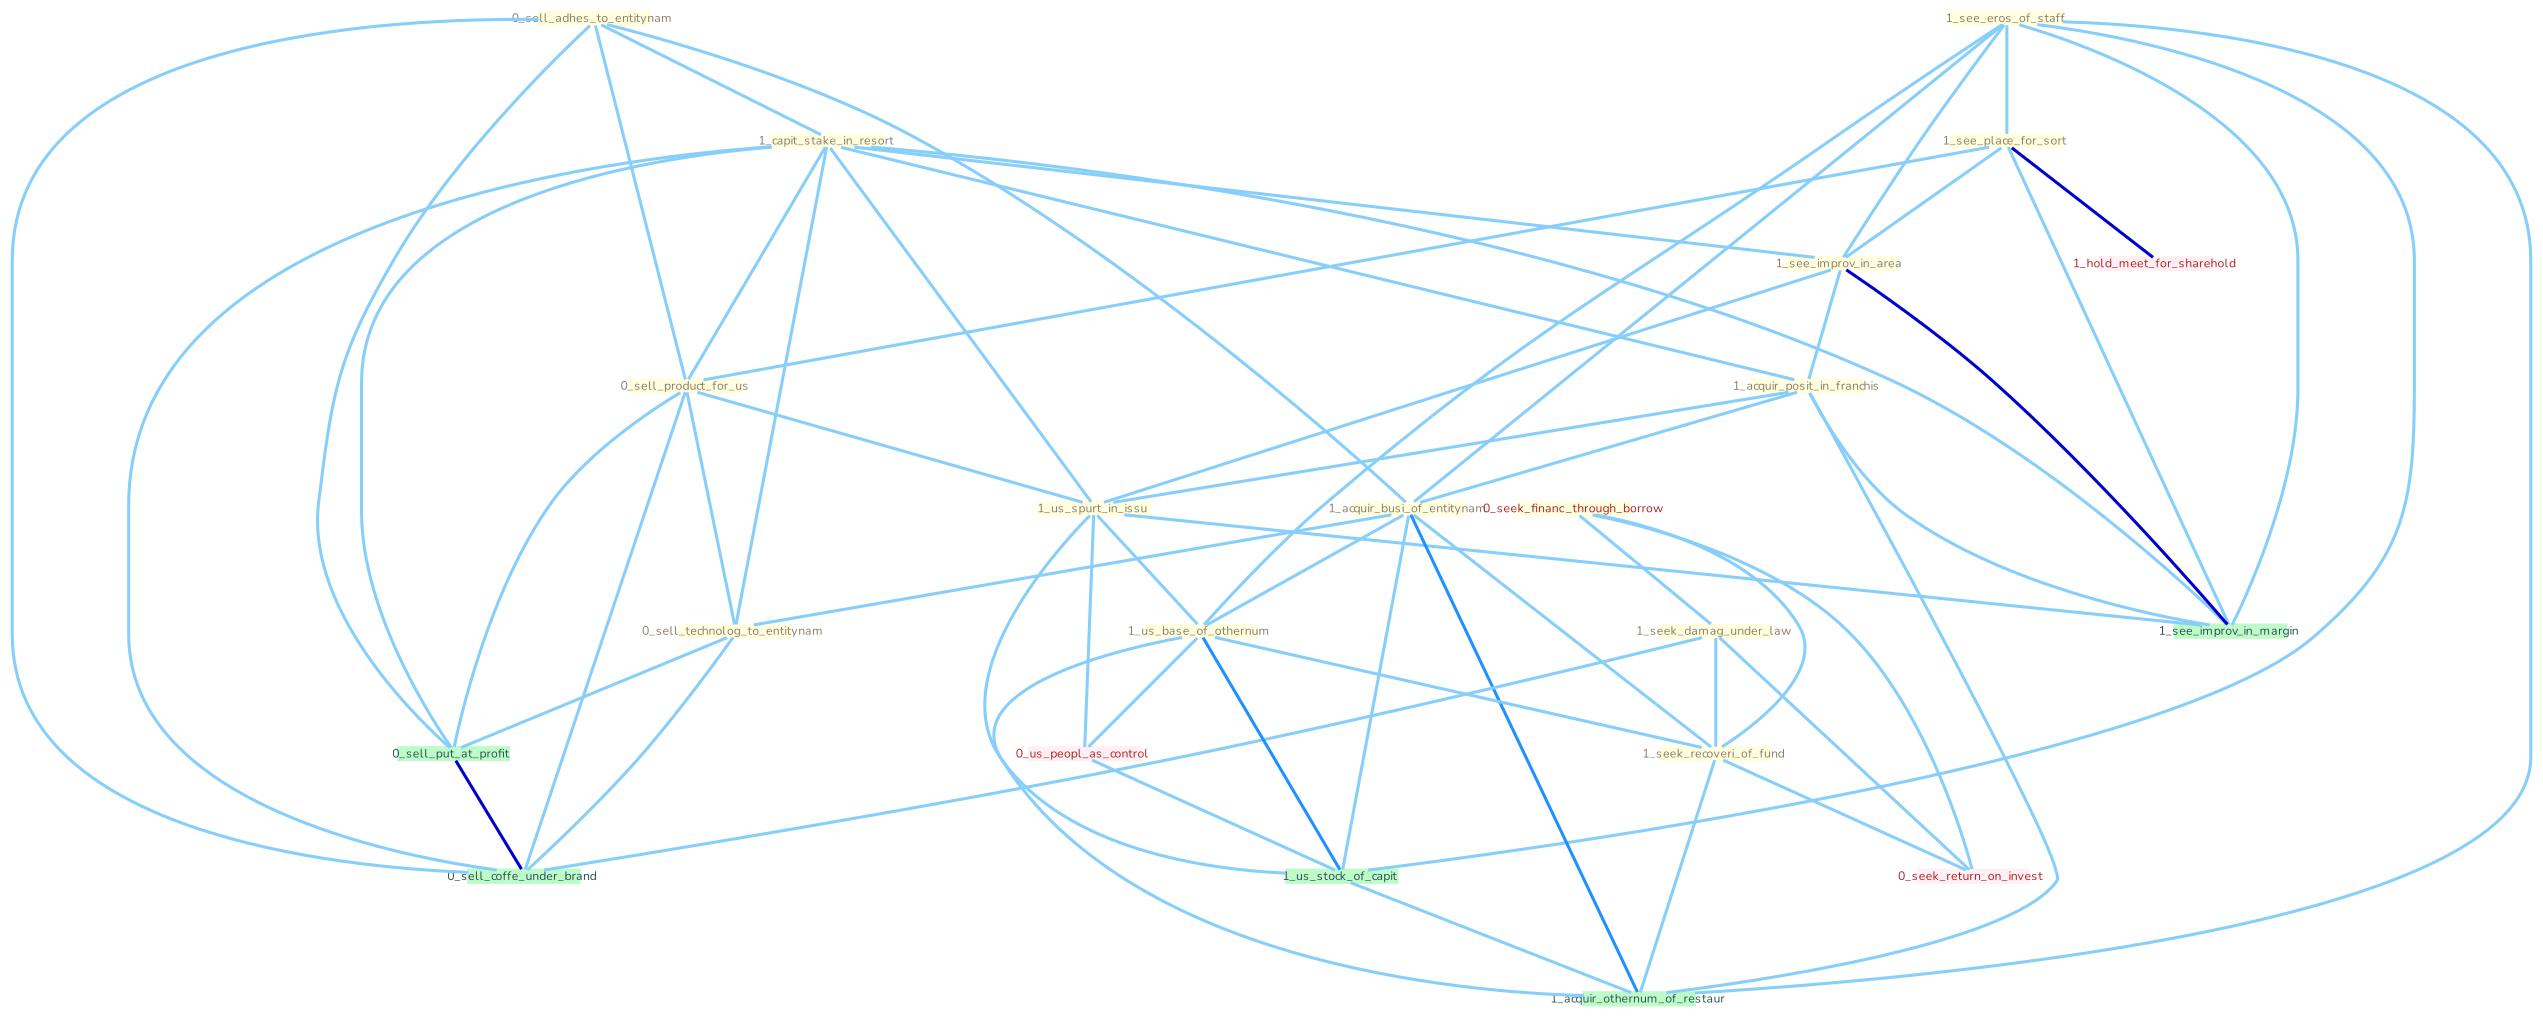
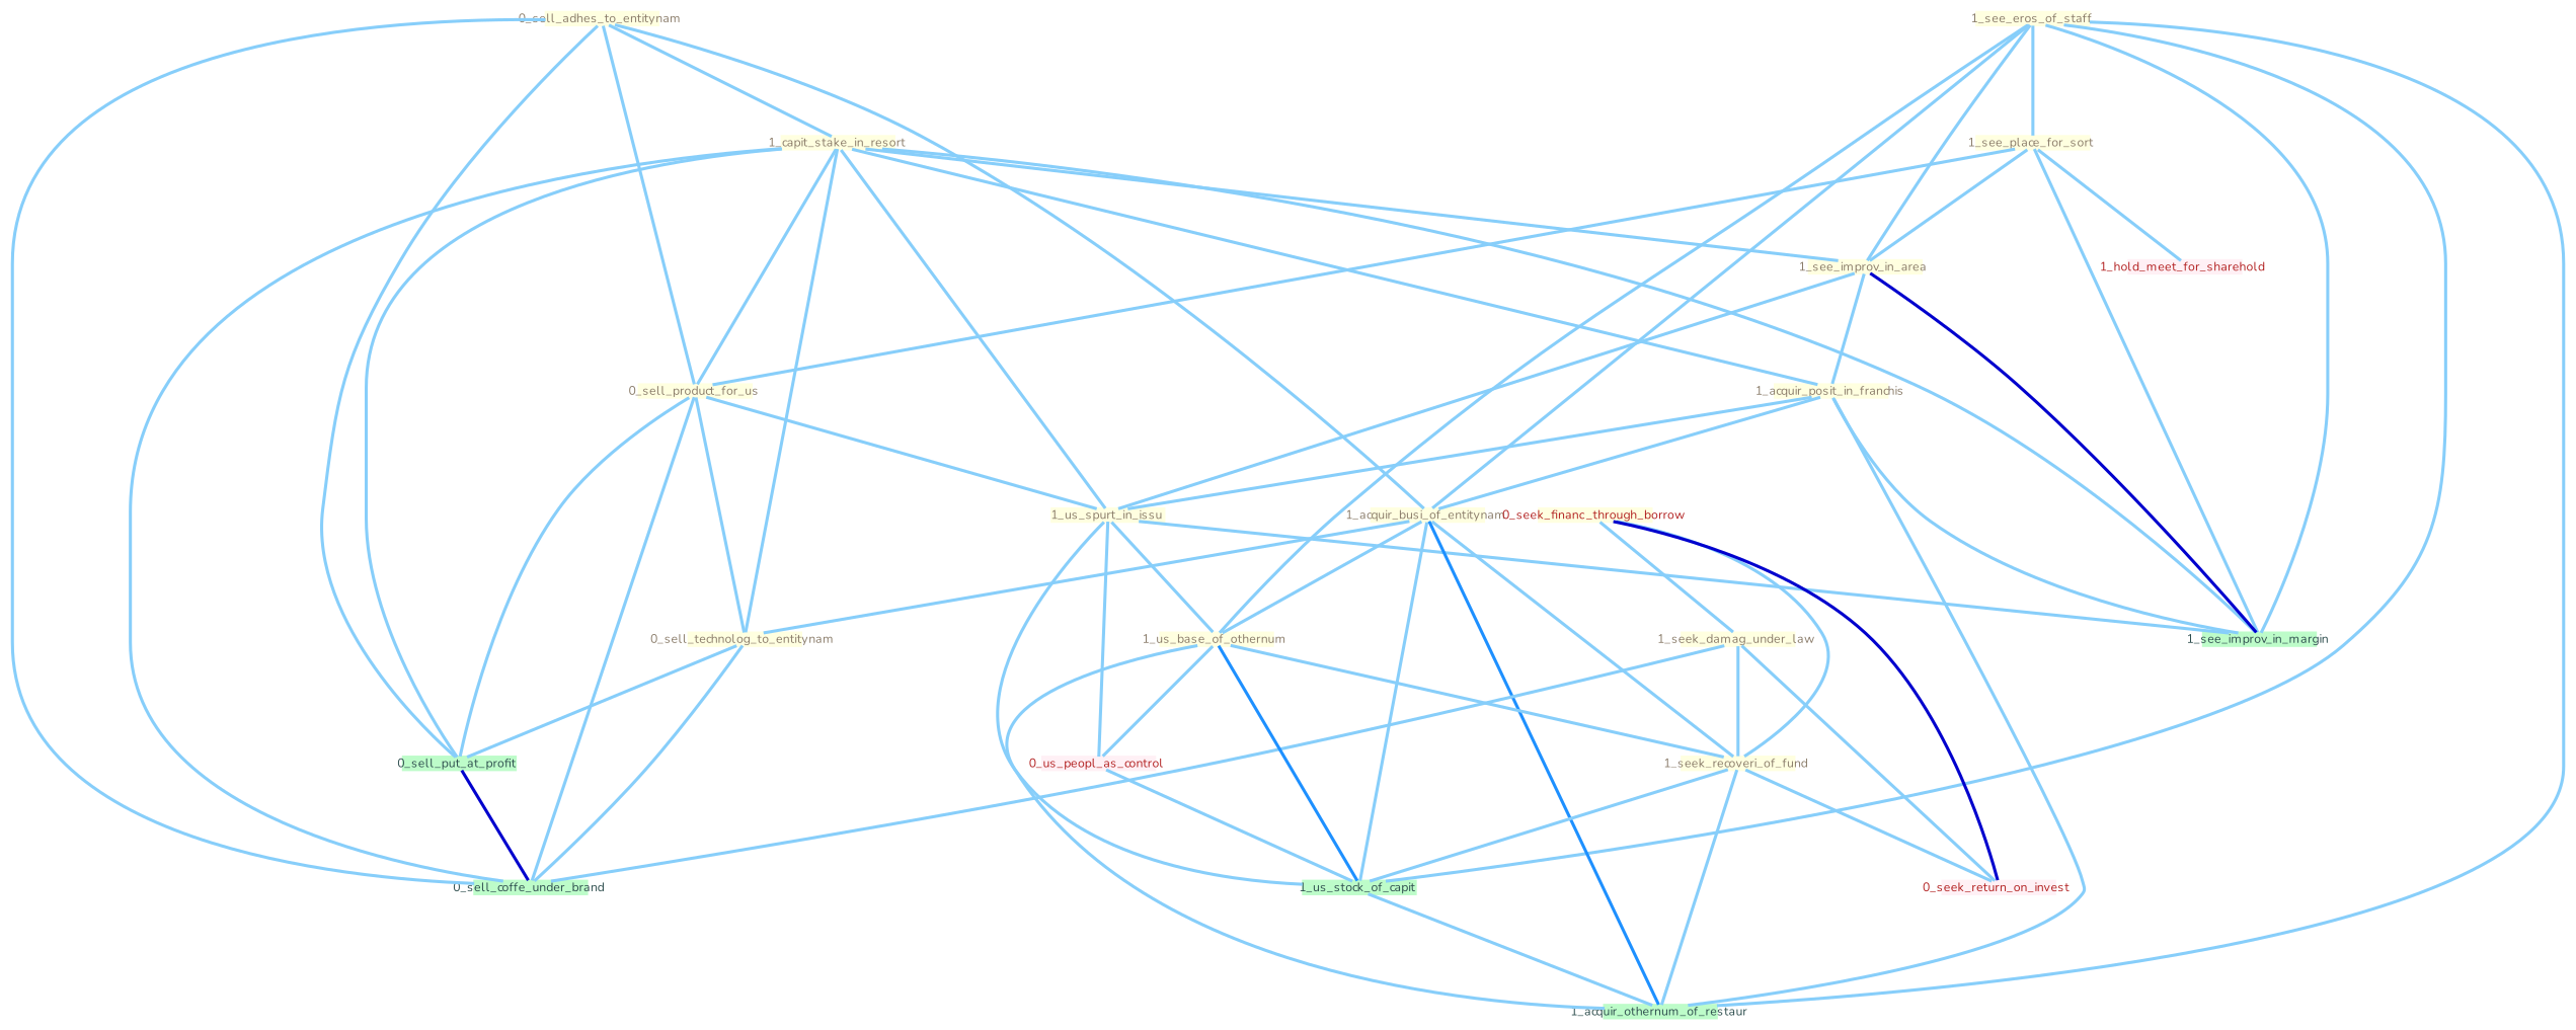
  graph {
    fontname=Nunito
    node [color="#ffffe0" fixedsize=true fontcolor="#8b7d6b" fontname=Nunito fontsize=4 shape=polygon style=filled]
    edge [color="#87cefa" fontname=Nunito w=1]
    "0_sell_adhes_to_entitynam " [height=.06 width=.5]
    n2 [height=.06 label="1_capit_stake_in_resort" width=.5]
    "1_see_eros_of_staff " [height=.06 width=.5]
    "1_see_place_for_sort " [height=.06 width=.5]
    "1_see_improv_in_area " [height=.06 width=.5]
    "0_sell_product_for_us " [height=.06 width=.5]
    "1_acquir_posit_in_franchis " [height=.06 width=.5]
    "1_us_spurt_in_issu " [height=.06 width=.5]
    "1_acquir_busi_of_entitynam " [height=.06 width=.5]
    "0_sell_technolog_to_entitynam " [height=.06 width=.5]
    "0_seek_financ_through_borrow " [fontcolor="#b22222" height=.06 width=.5]
    "1_seek_damag_under_law " [height=.06 width=.5]
    "1_us_base_of_othernum " [height=.06 width=.5]
    "1_seek_recoveri_of_fund " [height=.06 width=.5]
    "0_us_peopl_as_control " [color="#fff0f5" fontcolor="#b22222" height=.06 width=.5]
    "0_seek_return_on_invest " [color="#fff0f5" fontcolor="#b22222" height=.06 width=.5]
    "1_hold_meet_for_sharehold " [color="#fff0f5" fontcolor="#b22222" height=.06 width=.5]
    "0_sell_put_at_profit " [color="#BDFCC9" fontcolor="#2f4f4f" height=.06 width=.5]
    "0_sell_coffe_under_brand " [color="#BDFCC9" fontcolor="#2f4f4f" height=.06 width=.5]
    "1_see_improv_in_margin " [color="#BDFCC9" fontcolor="#2f4f4f" height=.06 width=.5]
    "1_us_stock_of_capit " [color="#BDFCC9" fontcolor="#2f4f4f" height=.06 width=.5]
    "1_acquir_othernum_of_restaur " [color="#BDFCC9" fontcolor="#2f4f4f" height=.06 width=.5]
    subgraph sub_1 {
      "0_sell_adhes_to_entitynam "
      n2
      "1_see_eros_of_staff "
      "1_see_place_for_sort "
      "1_see_improv_in_area "
      "0_sell_product_for_us "
      "1_acquir_posit_in_franchis "
      "1_us_spurt_in_issu "
      "1_acquir_busi_of_entitynam "
      "0_sell_technolog_to_entitynam "
      "0_seek_financ_through_borrow "
      "1_seek_damag_under_law "
      "1_us_base_of_othernum "
      "1_seek_recoveri_of_fund "
    }
    subgraph sub_2 {
      "0_us_peopl_as_control "
      "0_seek_return_on_invest "
      "1_hold_meet_for_sharehold "
    }
    "0_sell_adhes_to_entitynam " -- n2
    "0_sell_adhes_to_entitynam " -- "0_sell_product_for_us "
    "0_sell_adhes_to_entitynam " -- "1_acquir_busi_of_entitynam "
    "0_sell_adhes_to_entitynam " -- "0_sell_put_at_profit "
    "0_sell_adhes_to_entitynam " -- "0_sell_coffe_under_brand "
    n2 -- "1_see_improv_in_area "
    n2 -- "0_sell_product_for_us "
    n2 -- "1_acquir_posit_in_franchis "
    n2 -- "1_us_spurt_in_issu "
    n2 -- "0_sell_technolog_to_entitynam "
    n2 -- "0_sell_put_at_profit "
    n2 -- "0_sell_coffe_under_brand "
    n2 -- "1_see_improv_in_margin "
    "1_see_eros_of_staff " -- "1_see_place_for_sort "
    "1_see_eros_of_staff " -- "1_see_improv_in_area "
    "1_see_eros_of_staff " -- "1_acquir_busi_of_entitynam "
    "1_see_eros_of_staff " -- "1_us_base_of_othernum "
    "1_see_eros_of_staff " -- "1_see_improv_in_margin "
    "1_see_eros_of_staff " -- "1_us_stock_of_capit "
    "1_see_eros_of_staff " -- "1_acquir_othernum_of_restaur "
    "1_see_place_for_sort " -- "1_see_improv_in_area "
    "1_see_place_for_sort " -- "0_sell_product_for_us "
-   "1_see_place_for_sort " -- "1_hold_meet_for_sharehold " [color="#0000cd"]
+   "1_see_place_for_sort " -- "1_hold_meet_for_sharehold "
    "1_see_place_for_sort " -- "1_see_improv_in_margin "
    "1_see_improv_in_area " -- "1_acquir_posit_in_franchis "
    "1_see_improv_in_area " -- "1_us_spurt_in_issu "
    "1_see_improv_in_area " -- "1_see_improv_in_margin " [color="#0000cd" w=3]
    "0_sell_product_for_us " -- "1_us_spurt_in_issu "
    "0_sell_product_for_us " -- "0_sell_technolog_to_entitynam "
    "0_sell_product_for_us " -- "0_sell_put_at_profit "
    "0_sell_product_for_us " -- "0_sell_coffe_under_brand "
    "1_acquir_posit_in_franchis " -- "1_us_spurt_in_issu "
    "1_acquir_posit_in_franchis " -- "1_acquir_busi_of_entitynam "
    "1_acquir_posit_in_franchis " -- "1_see_improv_in_margin "
    "1_acquir_posit_in_franchis " -- "1_acquir_othernum_of_restaur "
    "1_us_spurt_in_issu " -- "1_us_base_of_othernum "
    "1_us_spurt_in_issu " -- "0_us_peopl_as_control "
    "1_us_spurt_in_issu " -- "1_see_improv_in_margin "
    "1_us_spurt_in_issu " -- "1_us_stock_of_capit "
    "1_acquir_busi_of_entitynam " -- "0_sell_technolog_to_entitynam "
    "1_acquir_busi_of_entitynam " -- "1_us_base_of_othernum "
    "1_acquir_busi_of_entitynam " -- "1_seek_recoveri_of_fund "
    "1_acquir_busi_of_entitynam " -- "1_us_stock_of_capit "
    "1_acquir_busi_of_entitynam " -- "1_acquir_othernum_of_restaur " [color="#1e90ff" w=2]
    "0_sell_technolog_to_entitynam " -- "0_sell_put_at_profit "
    "0_sell_technolog_to_entitynam " -- "0_sell_coffe_under_brand "
    "0_seek_financ_through_borrow " -- "1_seek_damag_under_law "
    "0_seek_financ_through_borrow " -- "1_seek_recoveri_of_fund "
-   "0_seek_financ_through_borrow " -- "0_seek_return_on_invest "
+   "0_seek_financ_through_borrow " -- "0_seek_return_on_invest " [color="#0000cd"]
    "1_seek_damag_under_law " -- "1_seek_recoveri_of_fund "
    "1_seek_damag_under_law " -- "0_seek_return_on_invest "
    "1_seek_damag_under_law " -- "0_sell_coffe_under_brand "
    "1_us_base_of_othernum " -- "1_seek_recoveri_of_fund "
    "1_us_base_of_othernum " -- "0_us_peopl_as_control "
    "1_us_base_of_othernum " -- "1_us_stock_of_capit " [color="#1e90ff" w=2]
    "1_us_base_of_othernum " -- "1_acquir_othernum_of_restaur "
    "1_seek_recoveri_of_fund " -- "0_seek_return_on_invest "
+   "1_seek_recoveri_of_fund " -- "1_us_stock_of_capit "
    "1_seek_recoveri_of_fund " -- "1_acquir_othernum_of_restaur "
    "0_us_peopl_as_control " -- "1_us_stock_of_capit "
    "0_sell_put_at_profit " -- "0_sell_coffe_under_brand " [color="#0000cd"]
    "1_us_stock_of_capit " -- "1_acquir_othernum_of_restaur "
  }
